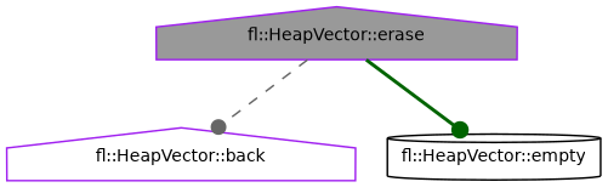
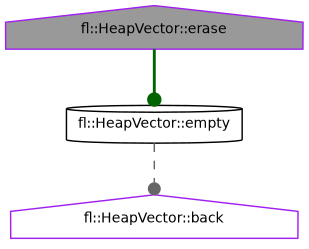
  digraph {
    rankdir=TB
    node [color=purple fillcolor=white fontname=Helvetica fontsize=10 shape=house style=filled]
    edge [arrowhead=dot fontname=Helvetica fontsize=10 labelfontname=Helvetica labelfontsize=10]
    n1 [fillcolor=grey60 fontcolor=black height=0.2 label="fl::HeapVector::erase" width=0.4]
    n2 [height=0.2 label="fl::HeapVector::back" width=0.4]
    n3 [color=black height=0.2 label="fl::HeapVector::empty" shape=cylinder width=0.4]
-   n1 -> n2 [color=gray40 style=dashed]
+   n3 -> n2 [color=gray40 style=dashed]
    n1 -> n3 [color=darkgreen style=bold]
  }
